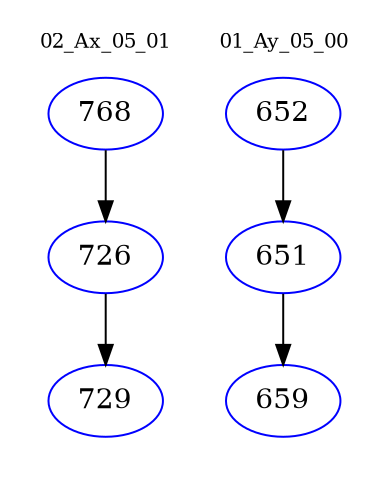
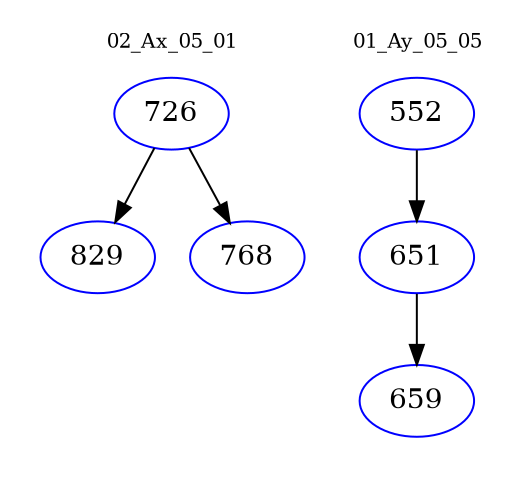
  digraph {
    node [color=blue]
    edge [color=black]
    n1 [label=726]
-   n2 [label=729]
+   n2 [label=829]
    n3 [label=768]
    n4 [label=651]
    n5 [label=659]
-   n6 [label=652]
+   n6 [label=552]
    subgraph cluster_1 {
      color=white
      fontsize=10
      label="02_Ax_05_01"
      n1
      n2
      n3
    }
    subgraph cluster_2 {
      color=white
      fontsize=10
-     label="01_Ay_05_00"
+     label="01_Ay_05_05"
      n4
      n5
      n6
    }
    n1 -> n2
-   n3 -> n1
+   n1 -> n3
    n4 -> n5
    n6 -> n4
  }
